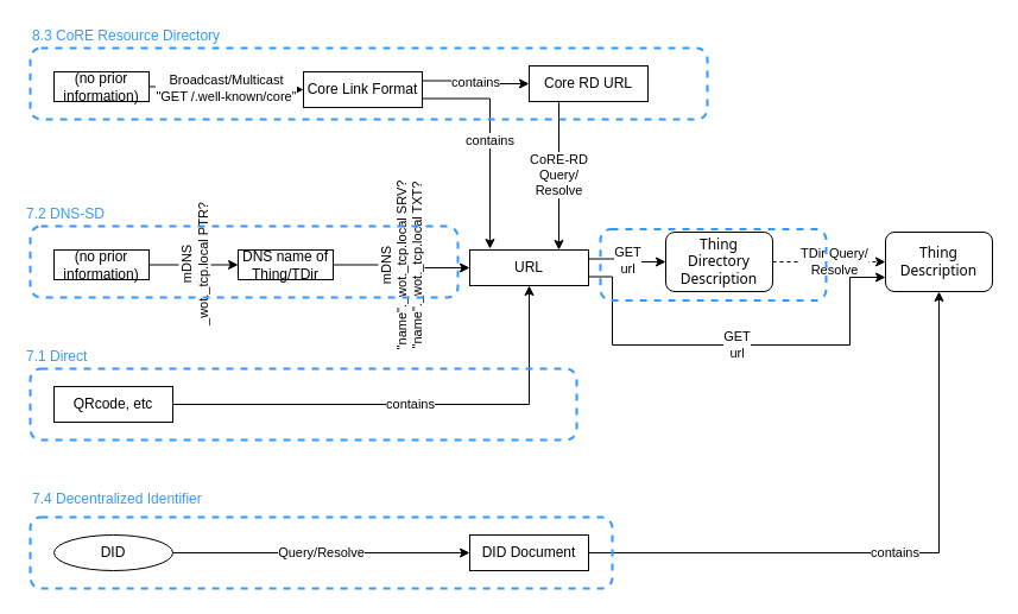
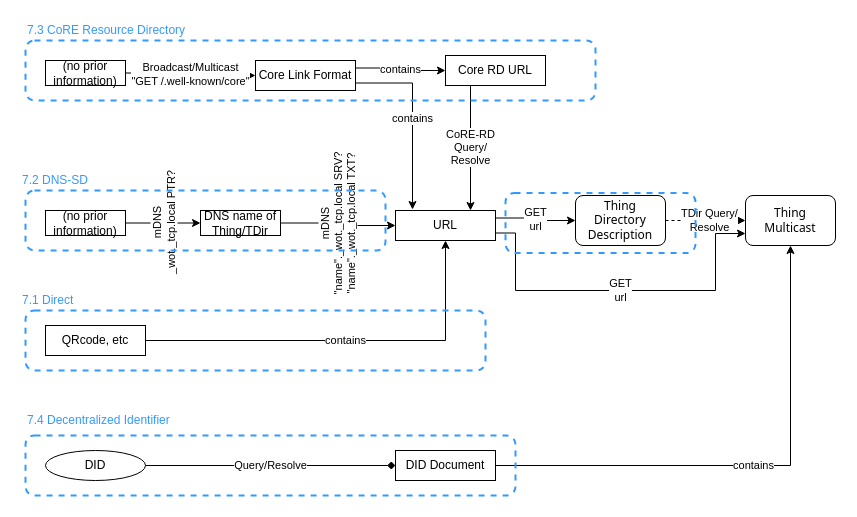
  <mxCell id="0" />
  <mxCell id="1" parent="0" />
  <mxCell id="2" value="CoRE-RD&lt;br&gt;&lt;div&gt;Query/&lt;/div&gt;&lt;div&gt;Resolve&lt;br&gt;&lt;/div&gt;" style="edgeStyle=orthogonalEdgeStyle;rounded=0;orthogonalLoop=1;jettySize=auto;html=1;exitX=0.75;exitY=0;exitDx=0;exitDy=0;entryX=0.25;entryY=1;entryDx=0;entryDy=0;startArrow=classic;startFill=1;endArrow=none;endFill=0;" parent="1" source="7" target="18" edge="1"><mxGeometry relative="1" as="geometry"><mxPoint x="774.04" y="60.99" as="targetPoint" /></mxGeometry></mxCell>
- <mxCell id="3" value="&lt;div&gt;Thing&lt;/div&gt;&lt;div&gt;Description&lt;br&gt;&lt;/div&gt;" style="rounded=1;whiteSpace=wrap;html=1;fontFamily=Noto Sans;" parent="1" vertex="1"><mxGeometry x="745" y="195" width="90" height="50" as="geometry" /></mxCell>
+ <mxCell id="3" value="&lt;div&gt;Thing&lt;/div&gt;&lt;div&gt;Multicast&lt;br&gt;&lt;/div&gt;" style="rounded=1;whiteSpace=wrap;html=1;fontFamily=Noto Sans;" parent="1" vertex="1"><mxGeometry x="745" y="195" width="90" height="50" as="geometry" /></mxCell>
  <mxCell id="4" style="edgeStyle=orthogonalEdgeStyle;rounded=0;orthogonalLoop=1;jettySize=auto;html=1;entryX=0;entryY=0.5;entryDx=0;entryDy=0;exitX=1;exitY=0.5;exitDx=0;exitDy=0;dashed=1;" parent="1" source="23" target="3" edge="1"><mxGeometry relative="1" as="geometry"><mxPoint x="695" y="140" as="sourcePoint" /><mxPoint x="670" y="200" as="targetPoint" /></mxGeometry></mxCell>
  <mxCell id="5" value="&lt;div&gt;TDir Query/&lt;/div&gt;&lt;div&gt;Resolve&lt;br&gt;&lt;/div&gt;" style="edgeLabel;html=1;align=center;verticalAlign=middle;resizable=0;points=[];" parent="4" vertex="1" connectable="0"><mxGeometry x="0.067" y="1" relative="1" as="geometry"><mxPoint as="offset" /></mxGeometry></mxCell>
  <mxCell id="6" value="&lt;div&gt;GET&lt;/div&gt;&lt;div&gt;url&lt;br&gt;&lt;/div&gt;" style="edgeStyle=orthogonalEdgeStyle;rounded=0;orthogonalLoop=1;jettySize=auto;html=1;exitX=1;exitY=0.75;exitDx=0;exitDy=0;" edge="1" parent="1" source="7"><mxGeometry relative="1" as="geometry"><mxPoint x="745" y="233" as="targetPoint" /><Array as="points"><mxPoint x="515" y="233" /><mxPoint x="515" y="290" /><mxPoint x="715" y="290" /><mxPoint x="715" y="233" /></Array></mxGeometry></mxCell>
  <mxCell id="7" value="URL" style="rounded=0;whiteSpace=wrap;html=1;" parent="1" vertex="1"><mxGeometry x="395" y="210" width="100" height="30" as="geometry" /></mxCell>
- <mxCell id="8" value="Query/Resolve" style="edgeStyle=orthogonalEdgeStyle;rounded=0;orthogonalLoop=1;jettySize=auto;html=1;exitX=1;exitY=0.5;exitDx=0;exitDy=0;entryX=0;entryY=0.5;entryDx=0;entryDy=0;" parent="1" source="9" target="11" edge="1"><mxGeometry relative="1" as="geometry" /></mxCell>
+ <mxCell id="8" value="Query/Resolve" style="edgeStyle=orthogonalEdgeStyle;rounded=0;orthogonalLoop=1;jettySize=auto;html=1;exitX=1;exitY=0.5;exitDx=0;exitDy=0;entryX=0;entryY=0.5;entryDx=0;entryDy=0;endArrow=diamond;" parent="1" source="9" target="11" edge="1"><mxGeometry relative="1" as="geometry" /></mxCell>
  <mxCell id="9" value="DID" style="ellipse;whiteSpace=wrap;html=1;" parent="1" vertex="1"><mxGeometry x="45" y="450" width="100" height="30" as="geometry" /></mxCell>
  <mxCell id="10" value="contains" style="edgeStyle=orthogonalEdgeStyle;rounded=0;orthogonalLoop=1;jettySize=auto;html=1;exitX=1;exitY=0.5;exitDx=0;exitDy=0;entryX=0.5;entryY=1;entryDx=0;entryDy=0;" parent="1" source="11" target="3" edge="1"><mxGeometry relative="1" as="geometry" /></mxCell>
  <mxCell id="11" value="DID Document" style="rounded=0;whiteSpace=wrap;html=1;" parent="1" vertex="1"><mxGeometry x="395" y="450" width="100" height="30" as="geometry" /></mxCell>
  <mxCell id="12" value="contains" style="edgeStyle=orthogonalEdgeStyle;rounded=0;orthogonalLoop=1;jettySize=auto;html=1;exitX=1;exitY=0.75;exitDx=0;exitDy=0;entryX=0.17;entryY=-0.033;entryDx=0;entryDy=0;entryPerimeter=0;" parent="1" source="14" target="7" edge="1"><mxGeometry relative="1" as="geometry" /></mxCell>
  <mxCell id="13" value="contains" style="edgeStyle=orthogonalEdgeStyle;rounded=0;orthogonalLoop=1;jettySize=auto;html=1;exitX=1;exitY=0.25;exitDx=0;exitDy=0;entryX=0;entryY=0.5;entryDx=0;entryDy=0;" parent="1" source="14" target="18" edge="1"><mxGeometry relative="1" as="geometry"><mxPoint x="585" y="75" as="targetPoint" /></mxGeometry></mxCell>
  <mxCell id="14" value="Core Link Format" style="rounded=0;whiteSpace=wrap;html=1;" parent="1" vertex="1"><mxGeometry x="255" y="60" width="100" height="30" as="geometry" /></mxCell>
  <mxCell id="15" value="&lt;div&gt;Broadcast/Multicast &lt;br&gt;&lt;/div&gt;&lt;div&gt;&quot;GET /.well-known/core&quot;&lt;br&gt;&lt;/div&gt;" style="edgeStyle=orthogonalEdgeStyle;rounded=0;orthogonalLoop=1;jettySize=auto;html=1;exitX=1;exitY=0.5;exitDx=0;exitDy=0;entryX=0;entryY=0.5;entryDx=0;entryDy=0;startArrow=none;startFill=0;endArrow=classic;endFill=1;" parent="1" source="17" target="14" edge="1"><mxGeometry relative="1" as="geometry" /></mxCell>
  <mxCell id="16" value="&lt;div&gt;mDNS&lt;/div&gt;&lt;div&gt;_wot._tcp.local PTR?&lt;br&gt;&lt;/div&gt;" style="edgeStyle=orthogonalEdgeStyle;rounded=0;orthogonalLoop=1;jettySize=auto;html=1;entryX=0;entryY=0.5;entryDx=0;entryDy=0;exitX=1;exitY=0.5;exitDx=0;exitDy=0;horizontal=0;" edge="1" parent="1" source="25" target="20"><mxGeometry relative="1" as="geometry"><mxPoint x="165" y="70" as="sourcePoint" /></mxGeometry></mxCell>
  <mxCell id="17" value="&lt;div&gt;(no prior&lt;/div&gt;&lt;div&gt;information)&lt;br&gt;&lt;/div&gt;" style="rounded=0;whiteSpace=wrap;html=1;" parent="1" vertex="1"><mxGeometry x="45" y="60" width="80" height="25" as="geometry" /></mxCell>
  <mxCell id="18" value="Core RD URL" style="rounded=0;whiteSpace=wrap;html=1;" parent="1" vertex="1"><mxGeometry x="445" y="55" width="100" height="30" as="geometry" /></mxCell>
  <mxCell id="19" value="&lt;div&gt;mDNS&lt;/div&gt;&lt;div&gt;&quot;name&quot;._wot._tcp.local SRV?&lt;/div&gt;&lt;div&gt;&quot;name&quot;._wot._tcp.local TXT?&lt;br&gt;&lt;/div&gt;" style="edgeStyle=orthogonalEdgeStyle;rounded=0;orthogonalLoop=1;jettySize=auto;html=1;exitX=1;exitY=0.5;exitDx=0;exitDy=0;entryX=0;entryY=0.5;entryDx=0;entryDy=0;horizontal=0;" edge="1" parent="1" source="20" target="7"><mxGeometry relative="1" as="geometry"><mxPoint x="165" y="157.5" as="targetPoint" /></mxGeometry></mxCell>
  <mxCell id="20" value="DNS name of Thing/TDir" style="rounded=0;whiteSpace=wrap;html=1;" vertex="1" parent="1"><mxGeometry x="200" y="210" width="80" height="25" as="geometry" /></mxCell>
  <mxCell id="21" value="contains" style="edgeStyle=orthogonalEdgeStyle;rounded=0;orthogonalLoop=1;jettySize=auto;html=1;exitX=1;exitY=0.5;exitDx=0;exitDy=0;entryX=0.5;entryY=1;entryDx=0;entryDy=0;" edge="1" parent="1" source="22" target="7"><mxGeometry relative="1" as="geometry" /></mxCell>
  <mxCell id="22" value="QRcode, etc" style="rounded=0;whiteSpace=wrap;html=1;" vertex="1" parent="1"><mxGeometry x="45" y="325" width="100" height="30" as="geometry" /></mxCell>
- <mxCell id="23" value="&lt;div&gt;Thing&lt;/div&gt;&lt;div&gt;Directory&lt;/div&gt;&lt;div&gt;Description&lt;br&gt;&lt;/div&gt;" style="rounded=1;whiteSpace=wrap;html=1;fontFamily=Noto Sans;" vertex="1" parent="1"><mxGeometry x="560" y="195" width="90" height="50" as="geometry" /></mxCell>
+ <mxCell id="23" value="&lt;div&gt;Thing&lt;/div&gt;&lt;div&gt;Directory&lt;/div&gt;&lt;div&gt;Description&lt;br&gt;&lt;/div&gt;" style="rounded=1;whiteSpace=wrap;html=1;fontFamily=Noto Sans;" vertex="1" parent="1"><mxGeometry x="575" y="195" width="90" height="50" as="geometry" /></mxCell>
  <mxCell id="24" value="&lt;div&gt;GET&lt;/div&gt;&lt;div&gt;url&lt;br&gt;&lt;/div&gt;" style="edgeStyle=orthogonalEdgeStyle;rounded=0;orthogonalLoop=1;jettySize=auto;html=1;entryX=0;entryY=0.5;entryDx=0;entryDy=0;exitX=1;exitY=0.25;exitDx=0;exitDy=0;" edge="1" parent="1" source="7" target="23"><mxGeometry relative="1" as="geometry"><mxPoint x="495" y="240" as="sourcePoint" /><mxPoint x="575" y="295" as="targetPoint" /></mxGeometry></mxCell>
  <mxCell id="25" value="&lt;div&gt;(no prior&lt;/div&gt;&lt;div&gt;information)&lt;br&gt;&lt;/div&gt;" style="rounded=0;whiteSpace=wrap;html=1;" vertex="1" parent="1"><mxGeometry x="45" y="210" width="80" height="25" as="geometry" /></mxCell>
  <mxCell id="26" value="" style="rounded=1;whiteSpace=wrap;html=1;fillColor=none;strokeWidth=2;dashed=1;strokeColor=#3399FF;" vertex="1" parent="1"><mxGeometry y="40" width="570" height="60" as="geometry" x="25" /></mxCell>
- <mxCell id="27" value="8.3 CoRE Resource Directory" style="text;html=1;strokeColor=none;fillColor=none;align=left;verticalAlign=middle;whiteSpace=wrap;rounded=0;dashed=1;fontColor=#3399FF;" vertex="1" parent="1"><mxGeometry y="20" width="180" height="20" as="geometry" x="25" /></mxCell>
+ <mxCell id="27" value="7.3 CoRE Resource Directory" style="text;html=1;strokeColor=none;fillColor=none;align=left;verticalAlign=middle;whiteSpace=wrap;rounded=0;dashed=1;fontColor=#3399FF;" vertex="1" parent="1"><mxGeometry y="20" width="180" height="20" as="geometry" x="25" /></mxCell>
  <mxCell id="28" value="" style="rounded=1;whiteSpace=wrap;html=1;fillColor=none;strokeWidth=2;dashed=1;strokeColor=#3399FF;" vertex="1" parent="1"><mxGeometry y="190" width="360" height="60" as="geometry" x="25" /></mxCell>
  <mxCell id="29" value="7.2 DNS-SD" style="text;html=1;strokeColor=none;fillColor=none;align=left;verticalAlign=middle;whiteSpace=wrap;rounded=0;dashed=1;fontColor=#3399FF;" vertex="1" parent="1"><mxGeometry x="20" y="170" width="180" height="20" as="geometry" /></mxCell>
  <mxCell id="30" value="" style="rounded=1;whiteSpace=wrap;html=1;fillColor=none;strokeWidth=2;dashed=1;strokeColor=#3399FF;" vertex="1" parent="1"><mxGeometry y="310" width="460" height="60" as="geometry" x="25" /></mxCell>
  <mxCell id="31" value="7.1 Direct" style="text;html=1;strokeColor=none;fillColor=none;align=left;verticalAlign=middle;whiteSpace=wrap;rounded=0;dashed=1;fontColor=#3399FF;" vertex="1" parent="1"><mxGeometry x="20" y="290" width="180" height="20" as="geometry" /></mxCell>
  <mxCell id="32" value="" style="rounded=1;whiteSpace=wrap;html=1;fillColor=none;strokeWidth=2;dashed=1;strokeColor=#3399FF;" vertex="1" parent="1"><mxGeometry y="435" width="490" height="60" as="geometry" x="25" /></mxCell>
  <mxCell id="33" value="7.4 Decentralized Identifier" style="text;html=1;strokeColor=none;fillColor=none;align=left;verticalAlign=middle;whiteSpace=wrap;rounded=0;dashed=1;fontColor=#3399FF;" vertex="1" parent="1"><mxGeometry y="410" width="180" height="20" as="geometry" x="25" /></mxCell>
  <mxCell id="34" value="" style="rounded=1;whiteSpace=wrap;html=1;fillColor=none;strokeWidth=2;dashed=1;strokeColor=#3399FF;" vertex="1" parent="1"><mxGeometry x="505" y="192.5" width="190" height="60" as="geometry" /></mxCell>
